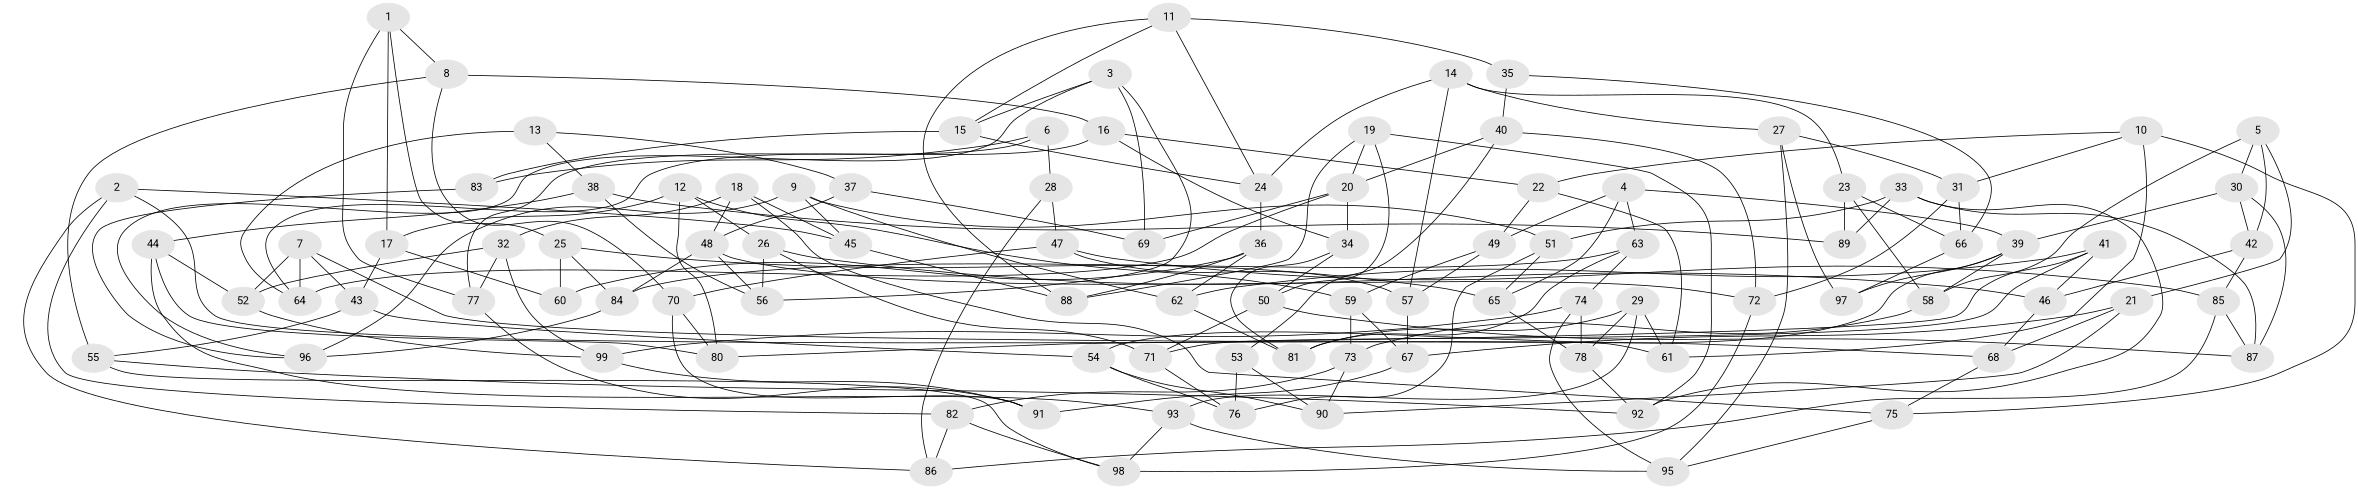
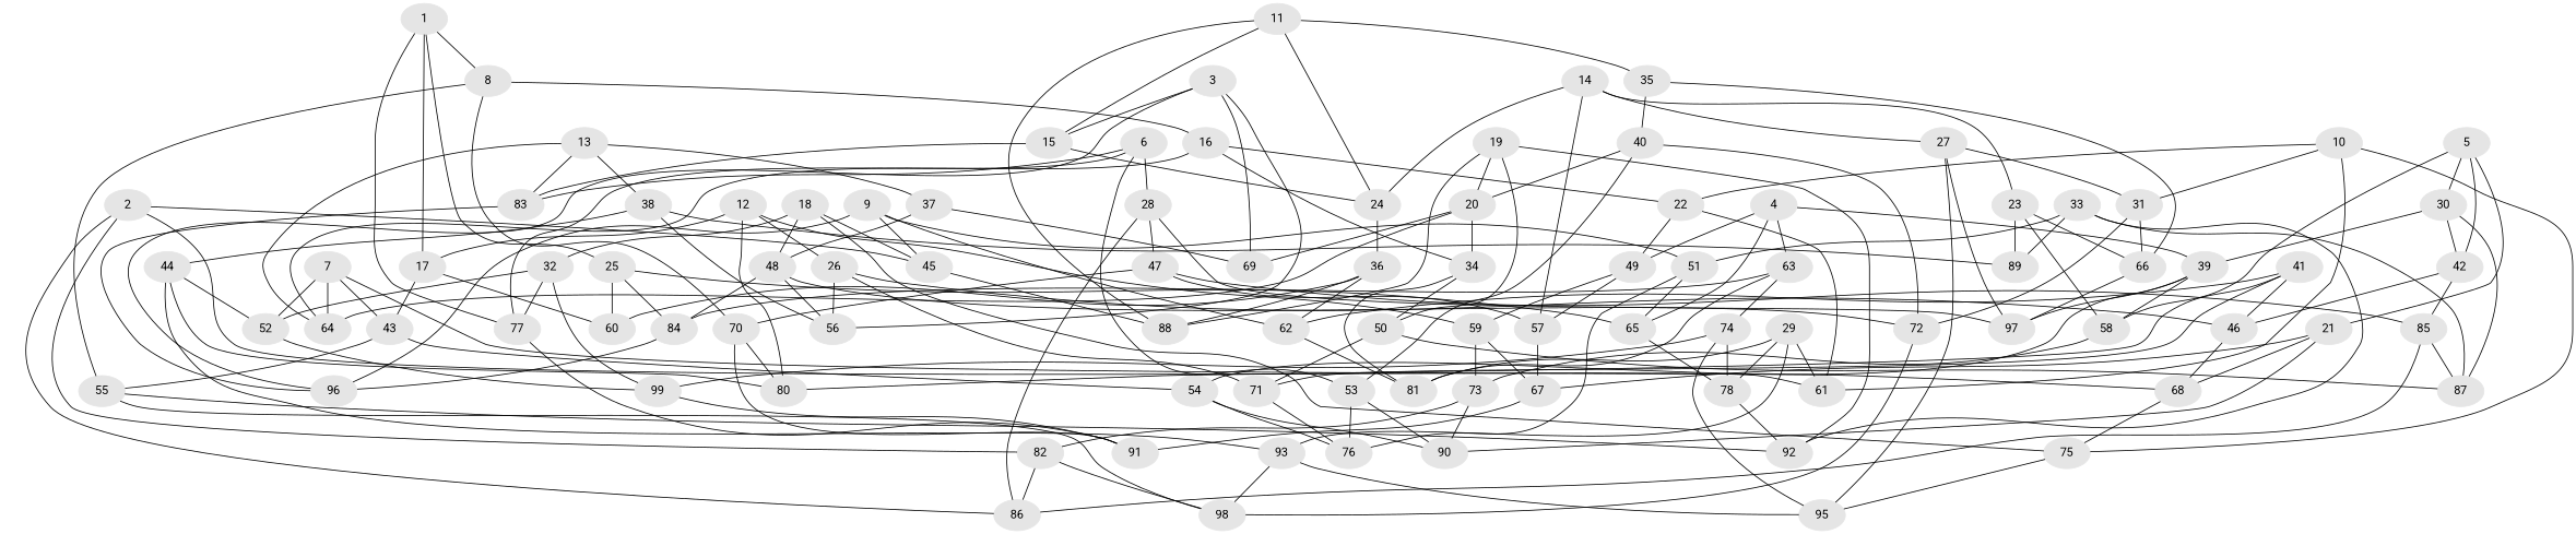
  graph {
    fontname=Roboto
    node [color=gray90 fontname=Roboto style=filled]
    edge [fontname=Roboto]
    1
    8
    17
    25
    77
    16
    55
    70
    43
    60
    65
    84
    91
    2
    45
    61
    82
    86
    88
    n20 [label=98]
    3
    15
    56
    69
    96
    83
    24
    4
    49
    63
    39
    59
    57
    81
    74
    78
    5
    21
    30
    42
    58
    68
    67
    90
    87
    46
    85
    73
    6
    28
    53
    97
    47
    76
    7
    52
    64
    54
    n59 [label=99]
    75
    22
    34
    92
    80
    9
    51
    62
    10
    31
    66
    72
    95
    11
    35
    36
    40
    12
    26
    71
    13
    37
    38
    48
    89
    44
    14
    23
    27
    50
    18
    32
    19
    20
    29
    93
    33
    41
    1 -- 8
    1 -- 17
    1 -- 25
    1 -- 77
    8 -- 16
    8 -- 55
    8 -- 70
    17 -- 43
    17 -- 60
    25 -- 60
    25 -- 65
    25 -- 84
    77 -- 91
    16 -- 64
    16 -- 22
    16 -- 34
    55 -- n20
    55 -- 92
    70 -- 91
    70 -- 80
    43 -- 55
    43 -- 54
    65 -- 78
    84 -- 96
    2 -- 45
    2 -- 61
    2 -- 82
    2 -- 86
    45 -- 88
    82 -- 86
    82 -- n20
    3 -- 15
    3 -- 56
    3 -- 69
    3 -- 96
    15 -- 83
    15 -- 24
    83 -- 96
    24 -- 36
    4 -- 65
    4 -- 49
    4 -- 63
    4 -- 39
    49 -- 59
    49 -- 57
    63 -- 84
    63 -- 81
    63 -- 74
    39 -- 58
    39 -- 97
    39 -- 54
    59 -- 67
    59 -- 73
    57 -- 67
    74 -- 78
    74 -- n59
    74 -- 95
    78 -- 92
    5 -- 21
    5 -- 30
    5 -- 42
    5 -- 58
    21 -- 68
    21 -- 67
    21 -- 90
    30 -- 39
    30 -- 42
    30 -- 87
    42 -- 46
    42 -- 85
    58 -- 73
    68 -- 75
    67 -- 91
    46 -- 68
    85 -- 86
    85 -- 87
    73 -- 82
    73 -- 90
    6 -- 77
    6 -- 83
    6 -- 28
+   6 -- 53
    28 -- 86
+   28 -- 97
    28 -- 47
    53 -- 90
    53 -- 76
    47 -- 70
    47 -- 57
    47 -- 85
    7 -- 43
    7 -- 68
    7 -- 52
    7 -- 64
    52 -- n59
    54 -- 90
    54 -- 76
    n59 -- 91
    75 -- 95
    22 -- 61
    22 -- 49
    34 -- 81
    34 -- 50
    9 -- 45
    9 -- 96
    9 -- 51
    9 -- 62
    51 -- 65
    51 -- 76
    62 -- 81
    10 -- 61
    10 -- 75
    10 -- 22
    10 -- 31
    31 -- 66
    31 -- 72
    66 -- 97
    72 -- n20
    11 -- 88
    11 -- 15
    11 -- 24
    11 -- 35
    35 -- 66
    35 -- 40
    36 -- 60
    36 -- 88
    36 -- 62
    40 -- 53
    40 -- 72
    40 -- 20
    12 -- 17
    12 -- 59
    12 -- 80
    12 -- 26
    26 -- 56
    26 -- 46
    26 -- 71
    71 -- 76
+   13 -- 83
    13 -- 64
    13 -- 37
    13 -- 38
    37 -- 69
    37 -- 48
    38 -- 56
    38 -- 89
    38 -- 44
    48 -- 84
    48 -- 56
    48 -- 72
    44 -- 52
    44 -- 80
    44 -- 93
    14 -- 24
    14 -- 57
    14 -- 23
    14 -- 27
    23 -- 58
    23 -- 66
    23 -- 89
    27 -- 97
    27 -- 31
    27 -- 95
    50 -- 87
    50 -- 71
    18 -- 45
    18 -- 75
    18 -- 48
    18 -- 32
    32 -- 77
    32 -- 52
    32 -- n59
    19 -- 88
    19 -- 92
    19 -- 50
    19 -- 20
    20 -- 69
    20 -- 64
    20 -- 34
    29 -- 61
    29 -- 81
    29 -- 78
    29 -- 93
    93 -- n20
    93 -- 95
    33 -- 87
    33 -- 92
    33 -- 51
    33 -- 89
    41 -- 46
    41 -- 80
    41 -- 62
    41 -- 71
  }
